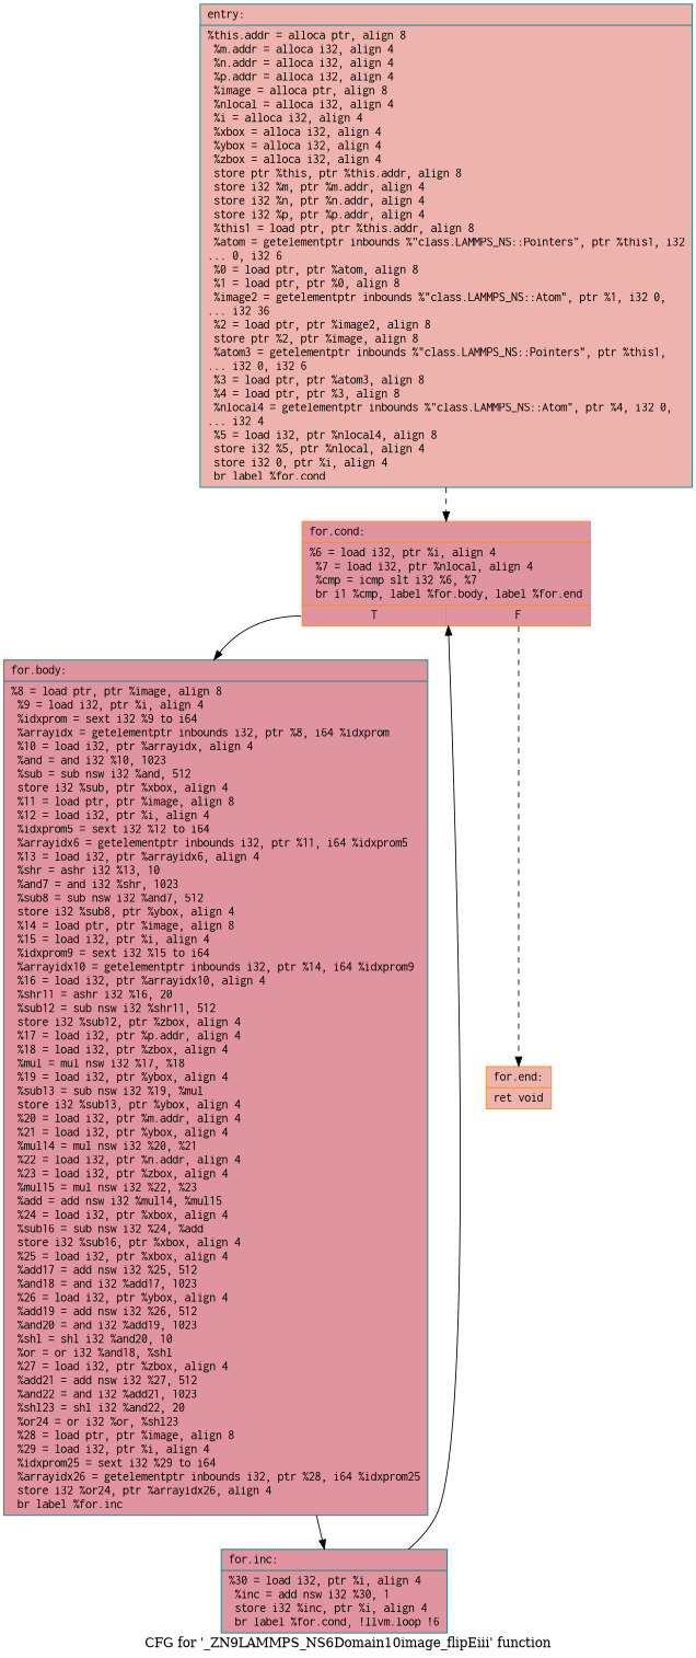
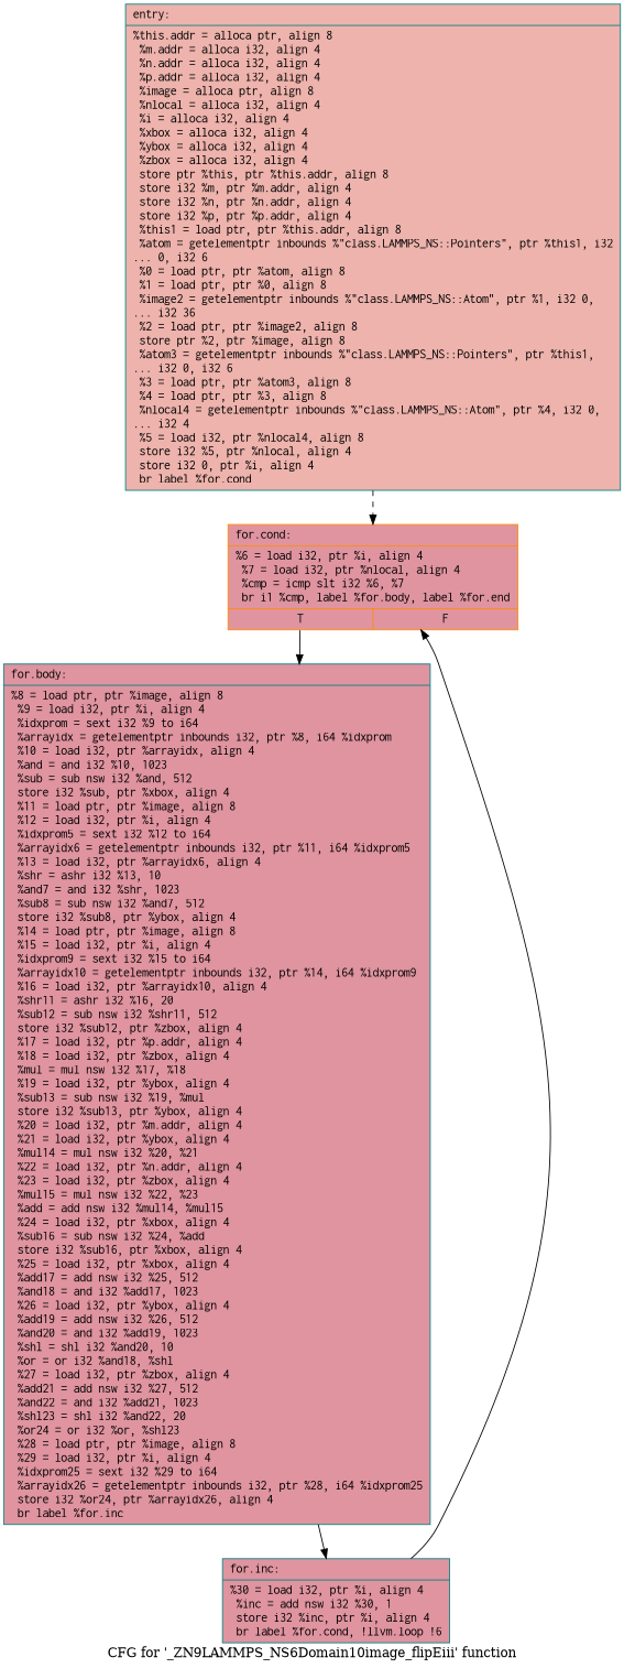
  digraph {
    label="CFG for '_ZN9LAMMPS_NS6Domain10image_flipEiii' function"
    node [color=teal fillcolor="#b70d2870" fontname=Courier shape=record style=filled]
    edge [style=solid]
    n1 [fillcolor="#d6524470" label="{entry:\l|  %this.addr = alloca ptr, align 8\l  %m.addr = alloca i32, align 4\l  %n.addr = alloca i32, align 4\l  %p.addr = alloca i32, align 4\l  %image = alloca ptr, align 8\l  %nlocal = alloca i32, align 4\l  %i = alloca i32, align 4\l  %xbox = alloca i32, align 4\l  %ybox = alloca i32, align 4\l  %zbox = alloca i32, align 4\l  store ptr %this, ptr %this.addr, align 8\l  store i32 %m, ptr %m.addr, align 4\l  store i32 %n, ptr %n.addr, align 4\l  store i32 %p, ptr %p.addr, align 4\l  %this1 = load ptr, ptr %this.addr, align 8\l  %atom = getelementptr inbounds %\"class.LAMMPS_NS::Pointers\", ptr %this1, i32\l... 0, i32 6\l  %0 = load ptr, ptr %atom, align 8\l  %1 = load ptr, ptr %0, align 8\l  %image2 = getelementptr inbounds %\"class.LAMMPS_NS::Atom\", ptr %1, i32 0,\l... i32 36\l  %2 = load ptr, ptr %image2, align 8\l  store ptr %2, ptr %image, align 8\l  %atom3 = getelementptr inbounds %\"class.LAMMPS_NS::Pointers\", ptr %this1,\l... i32 0, i32 6\l  %3 = load ptr, ptr %atom3, align 8\l  %4 = load ptr, ptr %3, align 8\l  %nlocal4 = getelementptr inbounds %\"class.LAMMPS_NS::Atom\", ptr %4, i32 0,\l... i32 4\l  %5 = load i32, ptr %nlocal4, align 8\l  store i32 %5, ptr %nlocal, align 4\l  store i32 0, ptr %i, align 4\l  br label %for.cond\l}"]
    n2 [color=darkorange label="{for.cond:\l|  %6 = load i32, ptr %i, align 4\l  %7 = load i32, ptr %nlocal, align 4\l  %cmp = icmp slt i32 %6, %7\l  br i1 %cmp, label %for.body, label %for.end\l|{<s0>T|<s1>F}}"]
    n3 [label="{for.body:\l|  %8 = load ptr, ptr %image, align 8\l  %9 = load i32, ptr %i, align 4\l  %idxprom = sext i32 %9 to i64\l  %arrayidx = getelementptr inbounds i32, ptr %8, i64 %idxprom\l  %10 = load i32, ptr %arrayidx, align 4\l  %and = and i32 %10, 1023\l  %sub = sub nsw i32 %and, 512\l  store i32 %sub, ptr %xbox, align 4\l  %11 = load ptr, ptr %image, align 8\l  %12 = load i32, ptr %i, align 4\l  %idxprom5 = sext i32 %12 to i64\l  %arrayidx6 = getelementptr inbounds i32, ptr %11, i64 %idxprom5\l  %13 = load i32, ptr %arrayidx6, align 4\l  %shr = ashr i32 %13, 10\l  %and7 = and i32 %shr, 1023\l  %sub8 = sub nsw i32 %and7, 512\l  store i32 %sub8, ptr %ybox, align 4\l  %14 = load ptr, ptr %image, align 8\l  %15 = load i32, ptr %i, align 4\l  %idxprom9 = sext i32 %15 to i64\l  %arrayidx10 = getelementptr inbounds i32, ptr %14, i64 %idxprom9\l  %16 = load i32, ptr %arrayidx10, align 4\l  %shr11 = ashr i32 %16, 20\l  %sub12 = sub nsw i32 %shr11, 512\l  store i32 %sub12, ptr %zbox, align 4\l  %17 = load i32, ptr %p.addr, align 4\l  %18 = load i32, ptr %zbox, align 4\l  %mul = mul nsw i32 %17, %18\l  %19 = load i32, ptr %ybox, align 4\l  %sub13 = sub nsw i32 %19, %mul\l  store i32 %sub13, ptr %ybox, align 4\l  %20 = load i32, ptr %m.addr, align 4\l  %21 = load i32, ptr %ybox, align 4\l  %mul14 = mul nsw i32 %20, %21\l  %22 = load i32, ptr %n.addr, align 4\l  %23 = load i32, ptr %zbox, align 4\l  %mul15 = mul nsw i32 %22, %23\l  %add = add nsw i32 %mul14, %mul15\l  %24 = load i32, ptr %xbox, align 4\l  %sub16 = sub nsw i32 %24, %add\l  store i32 %sub16, ptr %xbox, align 4\l  %25 = load i32, ptr %xbox, align 4\l  %add17 = add nsw i32 %25, 512\l  %and18 = and i32 %add17, 1023\l  %26 = load i32, ptr %ybox, align 4\l  %add19 = add nsw i32 %26, 512\l  %and20 = and i32 %add19, 1023\l  %shl = shl i32 %and20, 10\l  %or = or i32 %and18, %shl\l  %27 = load i32, ptr %zbox, align 4\l  %add21 = add nsw i32 %27, 512\l  %and22 = and i32 %add21, 1023\l  %shl23 = shl i32 %and22, 20\l  %or24 = or i32 %or, %shl23\l  %28 = load ptr, ptr %image, align 8\l  %29 = load i32, ptr %i, align 4\l  %idxprom25 = sext i32 %29 to i64\l  %arrayidx26 = getelementptr inbounds i32, ptr %28, i64 %idxprom25\l  store i32 %or24, ptr %arrayidx26, align 4\l  br label %for.inc\l}"]
-   n4 [color=darkorange fillcolor="#d6524470" label="{for.end:\l|  ret void\l}"]
    n5 [label="{for.inc:\l|  %30 = load i32, ptr %i, align 4\l  %inc = add nsw i32 %30, 1\l  store i32 %inc, ptr %i, align 4\l  br label %for.cond, !llvm.loop !6\l}"]
    n1 -> n2 [style=dashed]
    n2 -> n3 [tailport=s0]
-   n2 -> n4 [tailport=s1 style=dashed]
    n3 -> n5
    n5 -> n2
  }
